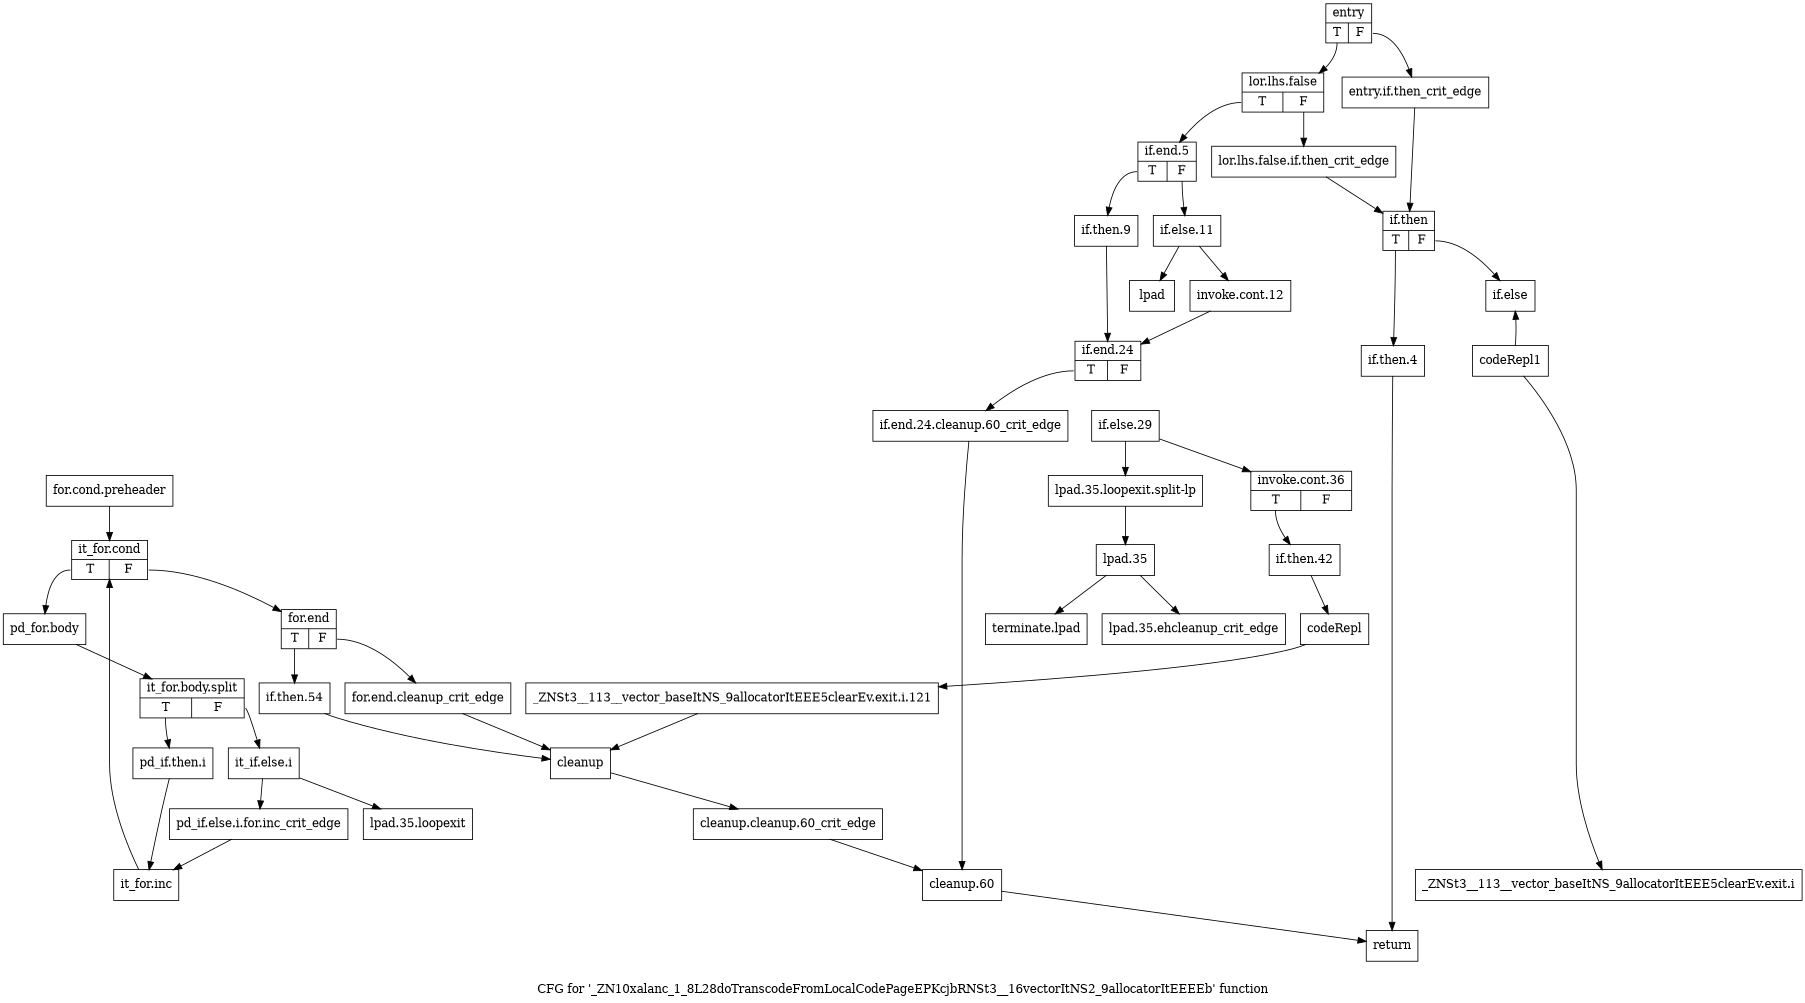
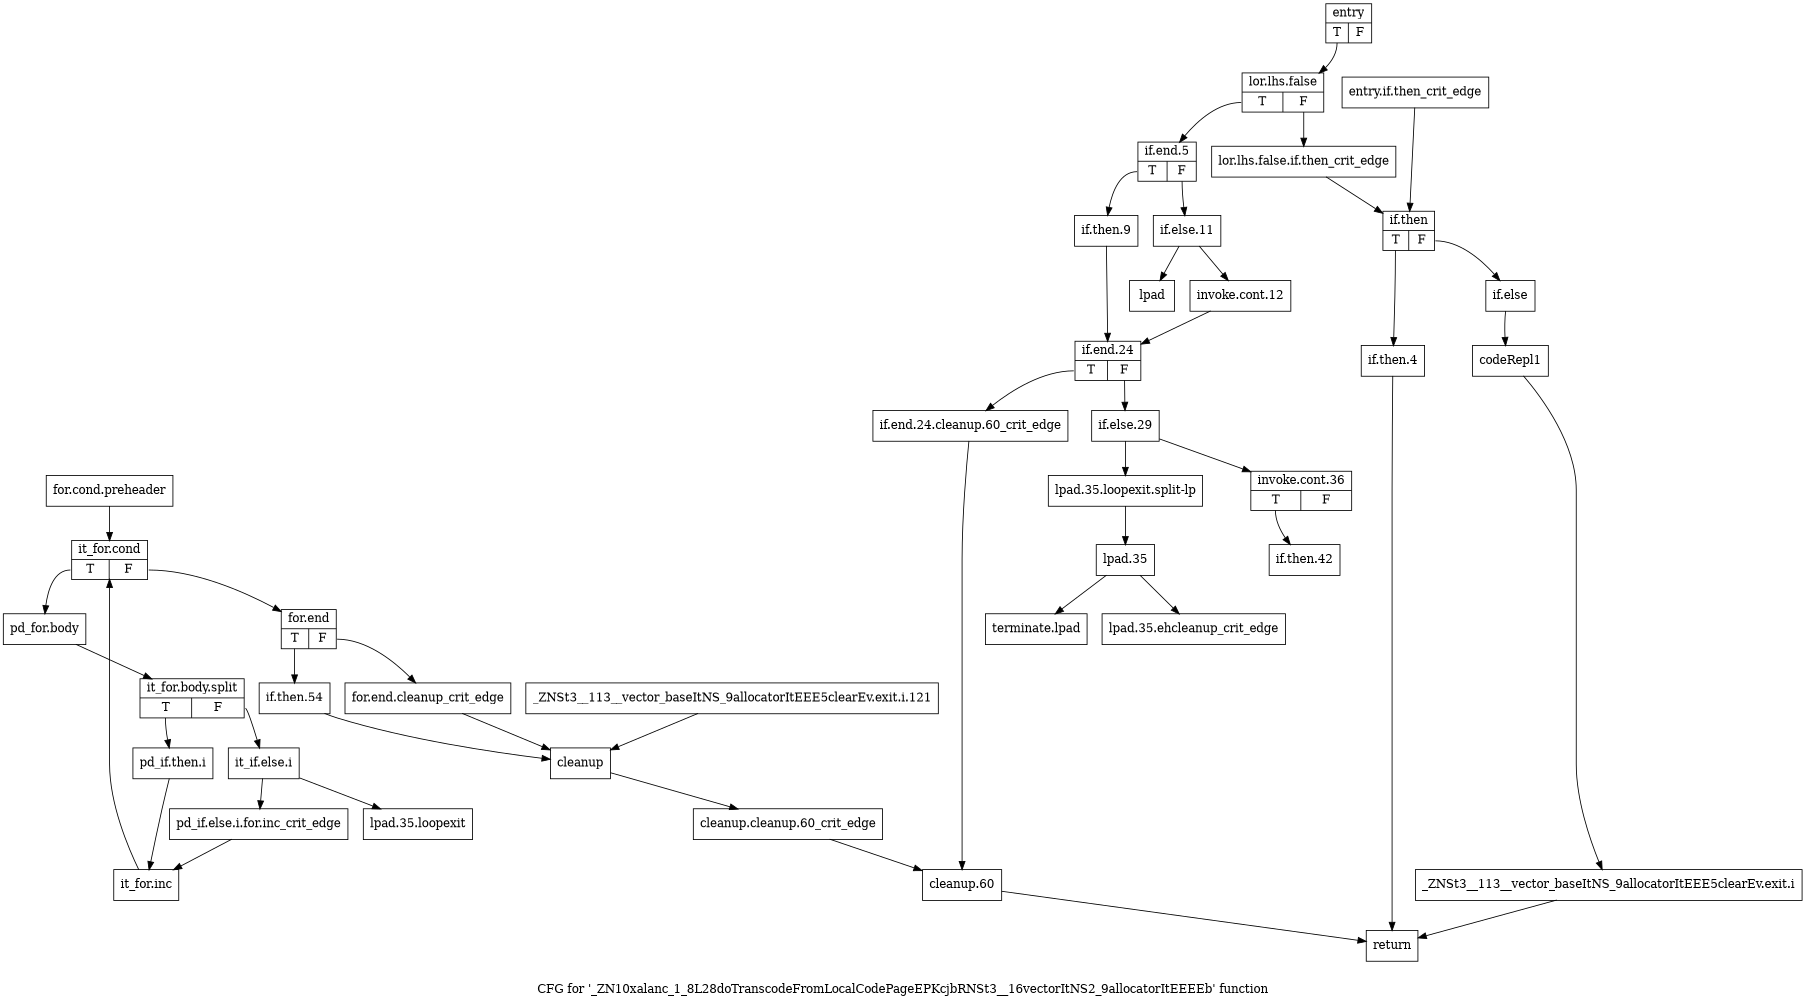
  digraph {
    label="CFG for '_ZN10xalanc_1_8L28doTranscodeFromLocalCodePageEPKcjbRNSt3__16vectorItNS2_9allocatorItEEEEb' function"
    node [shape=record]
    n1 [label="{entry|{<s0>T|<s1>F}}"]
    n2 [label="{lor.lhs.false|{<s0>T|<s1>F}}"]
    n3 [label="{entry.if.then_crit_edge}"]
    n4 [label="{if.end.5|{<s0>T|<s1>F}}"]
    n5 [label="{lor.lhs.false.if.then_crit_edge}"]
    n6 [label="{if.then|{<s0>T|<s1>F}}"]
    n7 [label="{if.then.9}"]
    n8 [label="{if.else.11}"]
    n9 [label="{if.then.4}"]
    n10 [label="{if.else}"]
    n11 [label="{return}"]
    n12 [label="{codeRepl1}"]
    n13 [label="{if.end.24|{<s0>T|<s1>F}}"]
    n14 [label="{lpad}"]
    n15 [label="{invoke.cont.12}"]
    n16 [label="{_ZNSt3__113__vector_baseItNS_9allocatorItEEE5clearEv.exit.i}"]
    n17 [label="{if.end.24.cleanup.60_crit_edge}"]
    n18 [label="{if.else.29}"]
    n19 [label="{cleanup.60}"]
    n20 [label="{invoke.cont.36|{<s0>T|<s1>F}}"]
    n21 [label="{lpad.35.loopexit.split-lp}"]
    n22 [label="{if.then.42}"]
    n23 [label="{lpad.35}"]
-   n24 [label="{codeRepl}"]
    n25 [label="{lpad.35.ehcleanup_crit_edge}"]
    n26 [label="{terminate.lpad}"]
    n27 [label="{_ZNSt3__113__vector_baseItNS_9allocatorItEEE5clearEv.exit.i.121}"]
    n28 [label="{for.cond.preheader}"]
    n29 [label="{it_for.cond|{<s0>T|<s1>F}}"]
    n30 [label="{cleanup}"]
    n31 [label="{cleanup.cleanup.60_crit_edge}"]
    n32 [label="{lpad.35.loopexit}"]
    n33 [label="{pd_for.body}"]
    n34 [label="{for.end|{<s0>T|<s1>F}}"]
    n35 [label="{it_for.body.split|{<s0>T|<s1>F}}"]
    n36 [label="{if.then.54}"]
    n37 [label="{for.end.cleanup_crit_edge}"]
    n38 [label="{pd_if.then.i}"]
    n39 [label="{it_if.else.i}"]
    n40 [label="{it_for.inc}"]
    n41 [label="{pd_if.else.i.for.inc_crit_edge}"]
    n1 -> n2 [tailport=s0]
-   n1 -> n3 [tailport=s1]
    n2 -> n4 [tailport=s0]
    n2 -> n5 [tailport=s1]
    n3 -> n6
    n4 -> n7 [tailport=s0]
    n4 -> n8 [tailport=s1]
    n5 -> n6
    n6 -> n9 [tailport=s0]
    n6 -> n10 [tailport=s1]
    n7 -> n13
    n8 -> n14
    n8 -> n15
    n9 -> n11
-   n12 -> n10
+   n10 -> n12
    n12 -> n16
    n13 -> n17 [tailport=s0]
+   n13 -> n18 [tailport=s1]
    n15 -> n13
+   n16 -> n11
    n17 -> n19
    n18 -> n20
    n18 -> n21
    n19 -> n11
    n20 -> n22 [tailport=s0]
    n21 -> n23
-   n22 -> n24
    n23 -> n25
    n23 -> n26
-   n24 -> n27
    n27 -> n30
    n28 -> n29
    n29 -> n33 [tailport=s0]
    n29 -> n34 [tailport=s1]
    n30 -> n31
    n31 -> n19
    n33 -> n35
    n34 -> n36 [tailport=s0]
    n34 -> n37 [tailport=s1]
    n35 -> n38 [tailport=s0]
    n35 -> n39 [tailport=s1]
    n36 -> n30
    n37 -> n30
    n38 -> n40
    n39 -> n32
    n39 -> n41
    n40 -> n29
    n41 -> n40
  }
